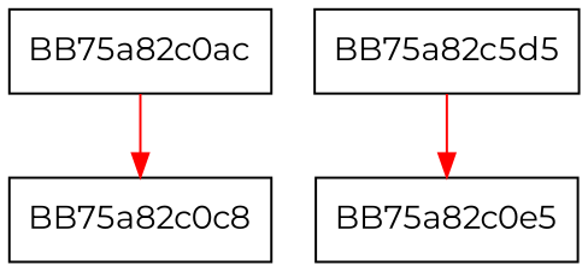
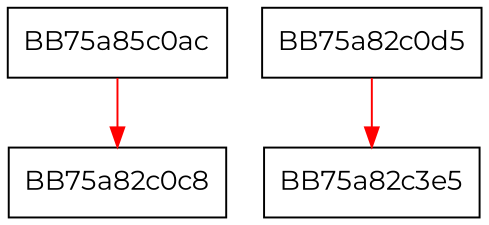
  digraph {
    fontname=Montserrat
    splines=ortho
    node [fontname=Montserrat shape=box]
    edge [color=red fontname=Montserrat]
-   BB75a82c0ac
+   BB75a82c0ac [label=BB75a85c0ac]
    BB75a82c0c8
-   BB75a82c0d5 [label=BB75a82c5d5]
-   BB75a82c0e5
+   BB75a82c0d5
+   BB75a82c0e5 [label=BB75a82c3e5]
    BB75a82c0ac -> BB75a82c0c8
    BB75a82c0d5 -> BB75a82c0e5
  }
